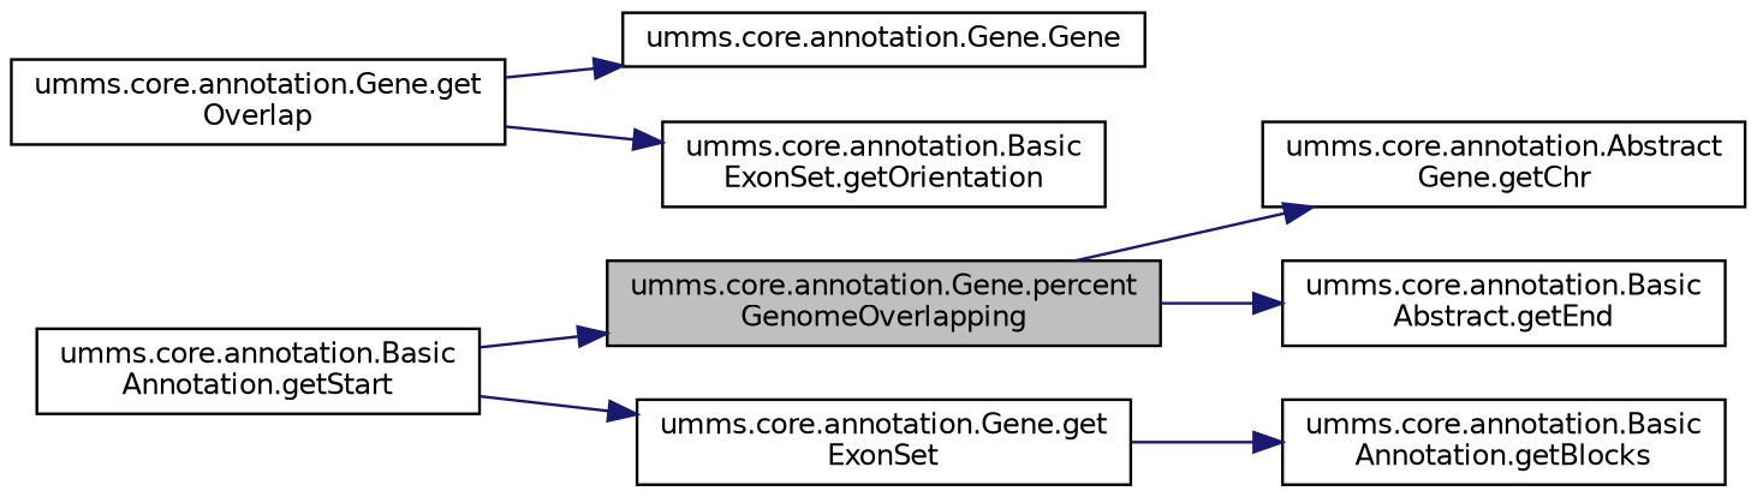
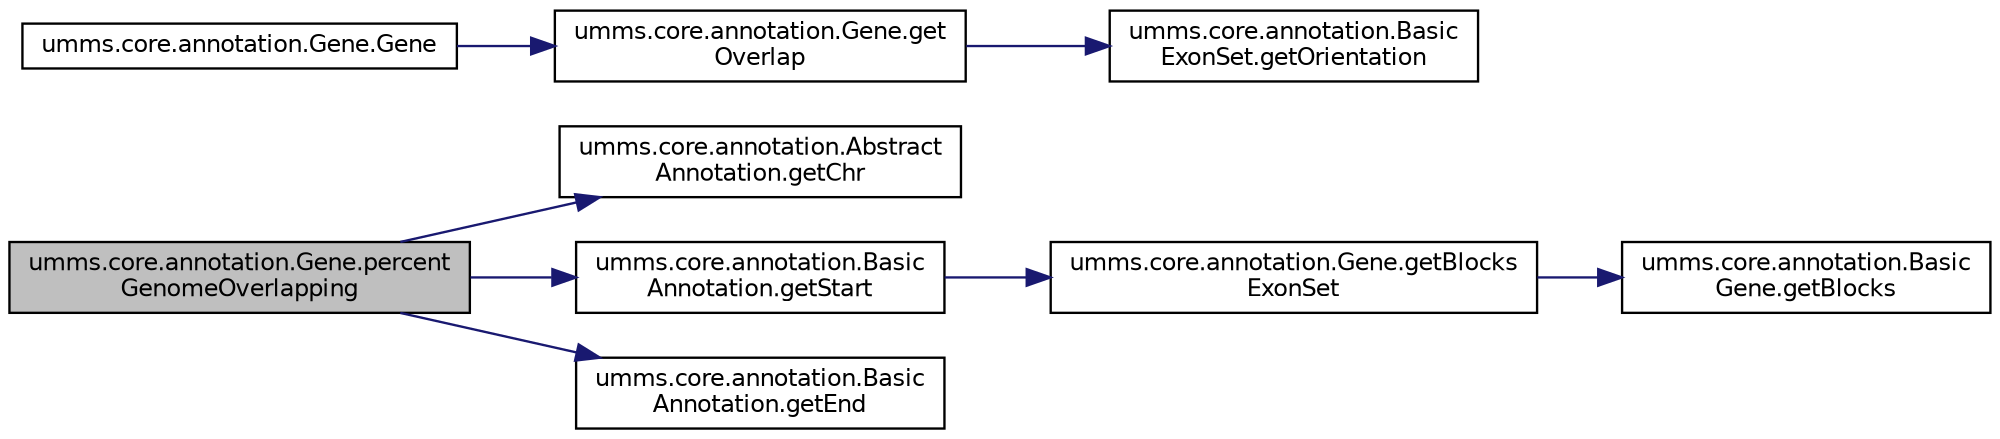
  digraph {
    rankdir=LR
    node [color=black fillcolor=white fontname=Helvetica fontsize=10 shape=record style=filled]
    edge [color=midnightblue fontname=Helvetica fontsize=10 labelfontname=Helvetica labelfontsize=10 style=solid]
    n1 [fillcolor=grey75 fontcolor=black height=0.2 label="umms.core.annotation.Gene.percent\lGenomeOverlapping" width=0.4]
-   n2 [height=0.2 label="umms.core.annotation.Abstract\lGene.getChr" width=0.4]
+   n2 [height=0.2 label="umms.core.annotation.Abstract\lAnnotation.getChr" width=0.4]
    n3 [height=0.2 label="umms.core.annotation.Basic\lAnnotation.getStart" width=0.4]
-   n4 [height=0.2 label="umms.core.annotation.Basic\lAbstract.getEnd" width=0.4]
-   n5 [height=0.2 label="umms.core.annotation.Gene.get\lExonSet" width=0.4]
+   n4 [height=0.2 label="umms.core.annotation.Basic\lAnnotation.getEnd" width=0.4]
+   n5 [height=0.2 label="umms.core.annotation.Gene.getBlocks\lExonSet" width=0.4]
    n6 [height=0.2 label="umms.core.annotation.Gene.get\lOverlap" width=0.4]
    n7 [height=0.2 label="umms.core.annotation.Gene.Gene" width=0.4]
    n8 [height=0.2 label="umms.core.annotation.Basic\lExonSet.getOrientation" width=0.4]
-   n9 [height=0.2 label="umms.core.annotation.Basic\lAnnotation.getBlocks" width=0.4]
+   n9 [height=0.2 label="umms.core.annotation.Basic\lGene.getBlocks" width=0.4]
    n1 -> n2
-   n3 -> n1
+   n1 -> n3
    n1 -> n4
    n3 -> n5
    n5 -> n9
-   n6 -> n7
+   n7 -> n6
    n6 -> n8
  }
